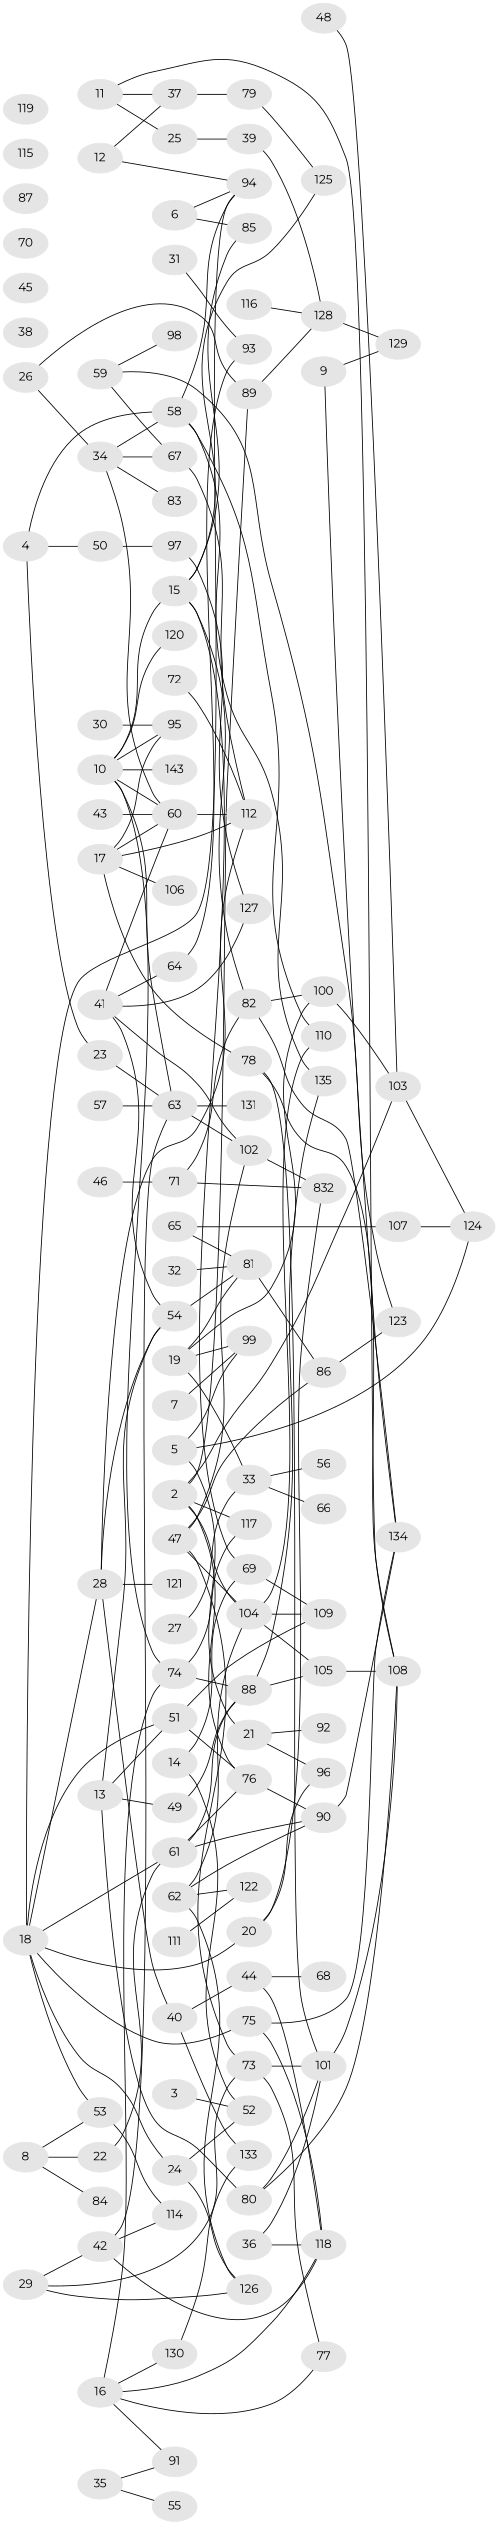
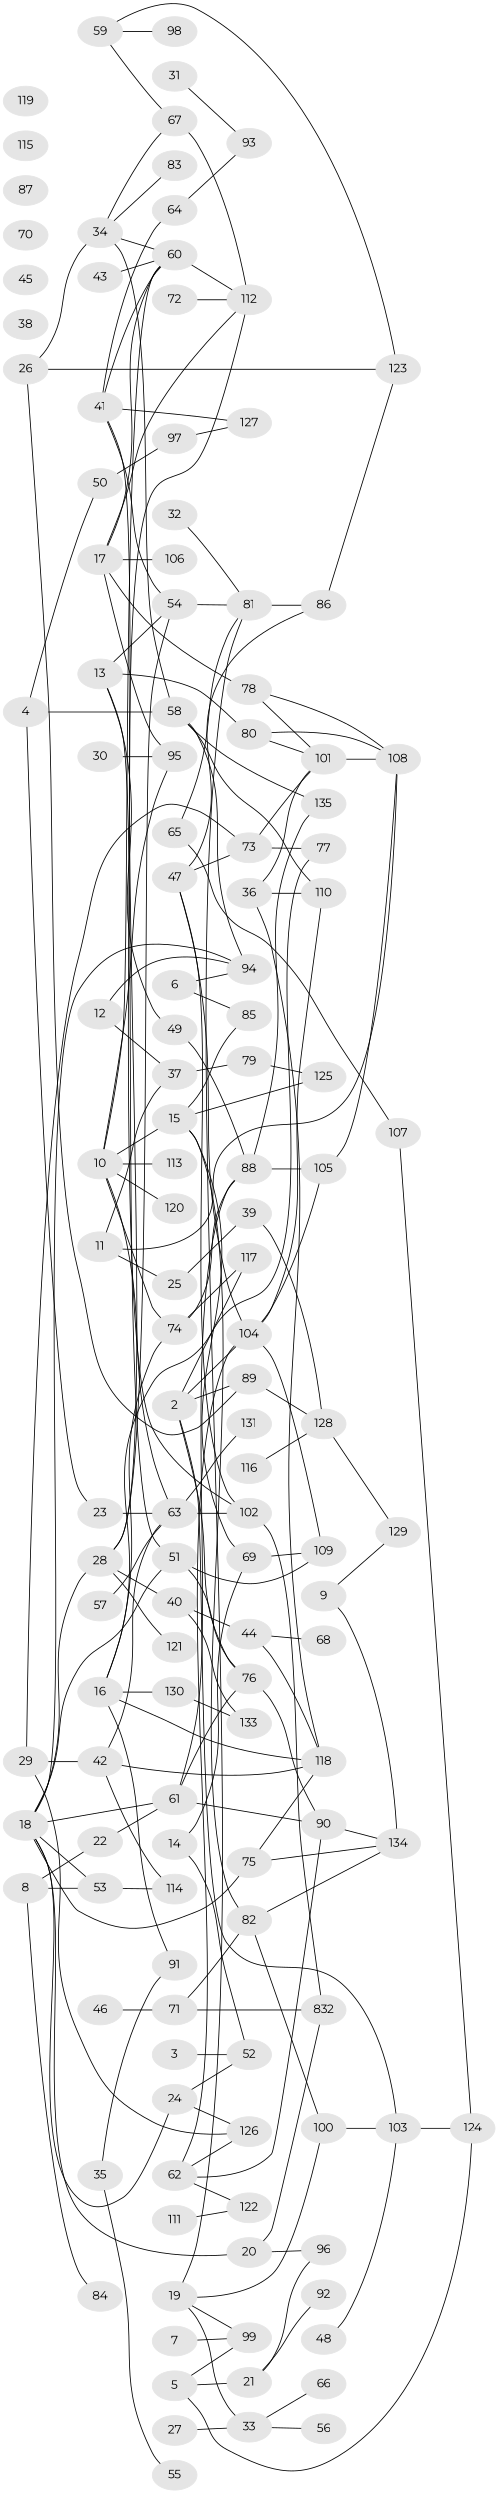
  graph {
    fontname=Montserrat
    rankdir=LR
    node [color=gray90 fontname=Montserrat style=filled]
    edge [fontname=Montserrat]
    21
    96
    92
    88
    135
    105
    101
    108
    2
    76
    89
    103
    104
    117
    90
    128
    124
    110
    109
    3
    52
    4
    23
    50
    58
    63
    97
    94
    5
    99
    6
    85
    7
    8
    22
    53
    84
    61
    114
    9
    129
    134
    10
    15
    60
    74
    95
-   113 [label=143]
+   113
    120
    69
    82
    125
    112
    102
    131
    11
    25
    37
    39
    79
    12
    13
    49
    51
    54
    80
    81
    14
    100
    16
    77
    91
    118
    130
    17
    78
    106
    18
    20
    24
    28
    75
    n83 [label=832]
    126
    40
    121
    19
    33
    56
    66
    86
    26
    34
    123
    67
    83
    27
    44
    133
    29
    42
    73
    30
    31
    93
    32
    35
    55
    36
    38
    68
    41
    64
    127
    43
    45
    46
    71
    47
    48
    57
    59
    98
    62
    122
    65
    107
    70
    72
    87
    111
    115
    116
    119
    21 -- 96
    21 -- 92
    88 -- 135
    88 -- 105
    105 -- 108
    101 -- 108
    2 -- 76
    2 -- 89
    2 -- 103
    2 -- 104
    2 -- 117
    76 -- 90
    89 -- 128
    103 -- 124
    104 -- 105
    104 -- 110
    104 -- 109
    90 -- 134
    128 -- 129
    3 -- 52
    4 -- 23
    4 -- 50
    4 -- 58
    23 -- 63
    50 -- 97
    58 -- 135
    58 -- 110
    58 -- 94
    63 -- 102
    63 -- 131
    97 -- 127
    5 -- 21
    5 -- 124
    5 -- 99
    6 -- 94
    6 -- 85
    7 -- 99
    8 -- 22
    8 -- 53
    8 -- 84
    22 -- 61
    53 -- 114
    61 -- 88
    61 -- 76
    61 -- 90
    9 -- 129
    9 -- 134
    10 -- 63
    10 -- 15
    10 -- 60
    10 -- 74
    10 -- 95
    10 -- 113
    10 -- 120
    15 -- 85
    15 -- 69
    15 -- 82
    15 -- 125
    60 -- 112
    74 -- 88
    74 -- 117
    69 -- 109
    82 -- 134
    82 -- 100
    102 -- n83
    11 -- 108
    11 -- 25
    11 -- 37
    25 -- 39
    37 -- 79
    39 -- 128
    79 -- 125
    12 -- 94
    12 -- 37
    13 -- 49
    13 -- 51
    13 -- 54
    13 -- 80
    49 -- 88
    51 -- 76
    51 -- 109
    54 -- 81
    80 -- 101
    80 -- 108
    81 -- 86
    14 -- 52
    14 -- 69
    100 -- 103
    16 -- 74
    16 -- 77
    16 -- 91
    16 -- 118
    16 -- 130
    130 -- 133
    17 -- 60
    17 -- 95
    17 -- 112
    17 -- 78
    17 -- 106
    78 -- 101
    78 -- 108
    18 -- 94
    18 -- 53
    18 -- 61
    18 -- 51
    18 -- 20
    18 -- 24
    18 -- 28
    18 -- 75
    20 -- 96
    20 -- n83
    24 -- 52
    24 -- 126
    28 -- 112
    28 -- 54
    28 -- 40
    28 -- 121
    75 -- 134
    75 -- 118
    40 -- 44
    40 -- 133
    19 -- 99
    19 -- 81
    19 -- 100
    19 -- 33
    33 -- 56
    33 -- 66
    86 -- 123
    26 -- 89
    26 -- 34
+   26 -- 123
    34 -- 58
    34 -- 60
    34 -- 67
    34 -- 83
    67 -- 112
    27 -- 33
    44 -- 118
    44 -- 68
    29 -- 126
    29 -- 42
    29 -- 73
    42 -- 63
    42 -- 114
    42 -- 118
    73 -- 101
    73 -- 77
    30 -- 95
    31 -- 93
    32 -- 81
    35 -- 91
    35 -- 55
    36 -- 101
+   36 -- 110
    36 -- 118
    41 -- 60
    41 -- 102
    41 -- 54
    41 -- 64
    41 -- 127
    64 -- 93
    43 -- 60
    46 -- 71
    71 -- 82
    71 -- n83
    47 -- 104
    47 -- 102
    47 -- 86
    47 -- 73
    48 -- 103
    57 -- 63
    59 -- 123
    59 -- 67
    59 -- 98
    62 -- 104
    62 -- 90
    62 -- 126
    62 -- 122
    65 -- 81
    65 -- 107
    107 -- 124
    72 -- 112
    111 -- 122
    116 -- 128
  }
